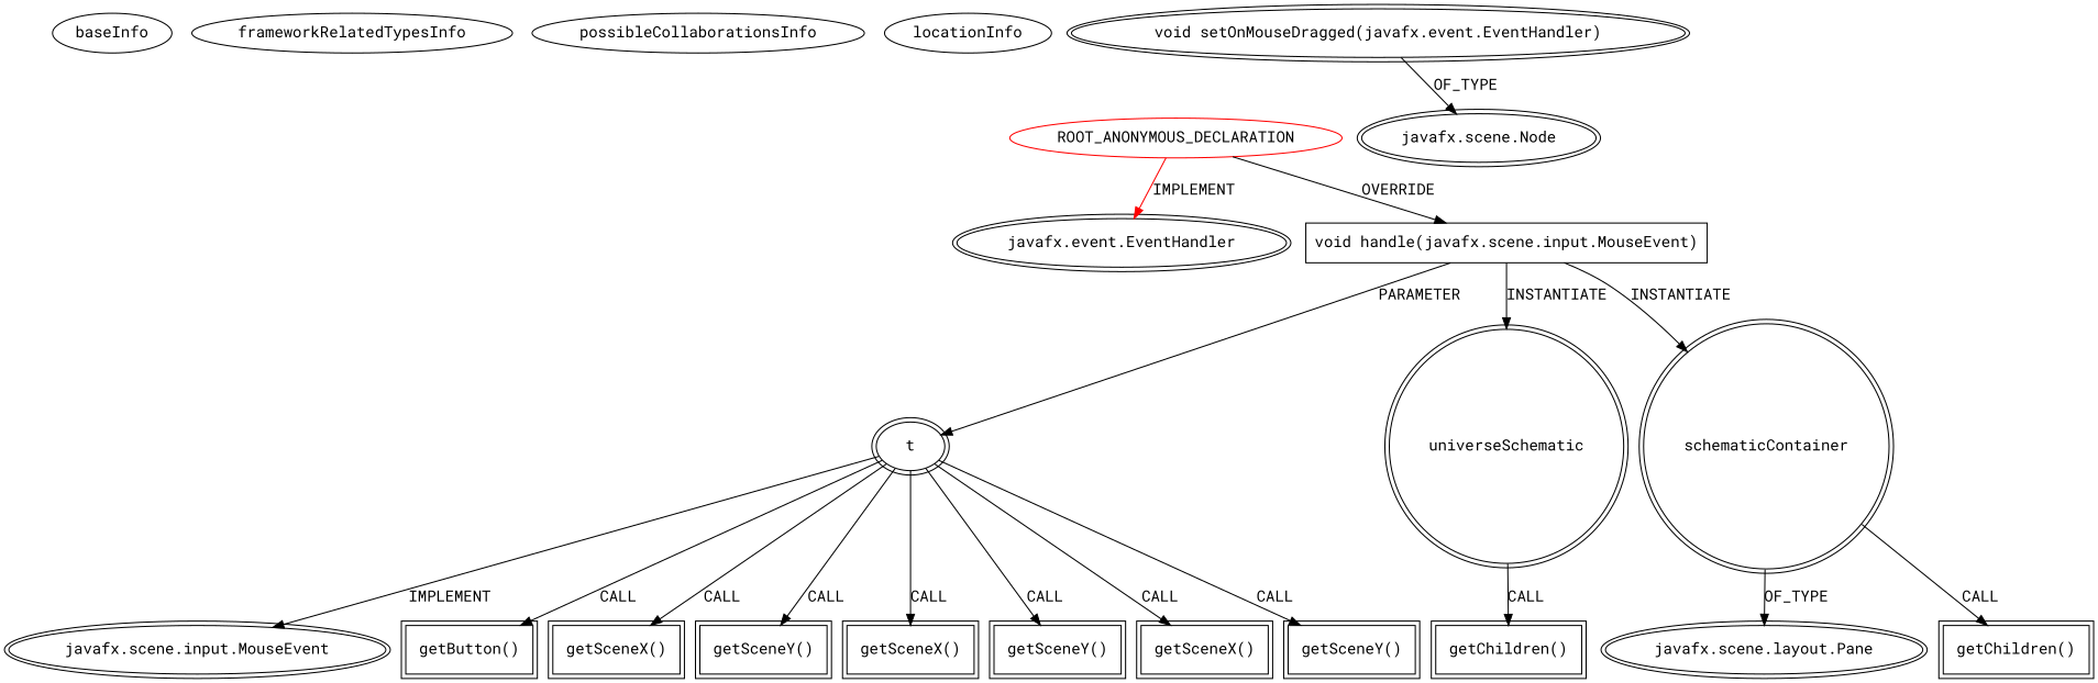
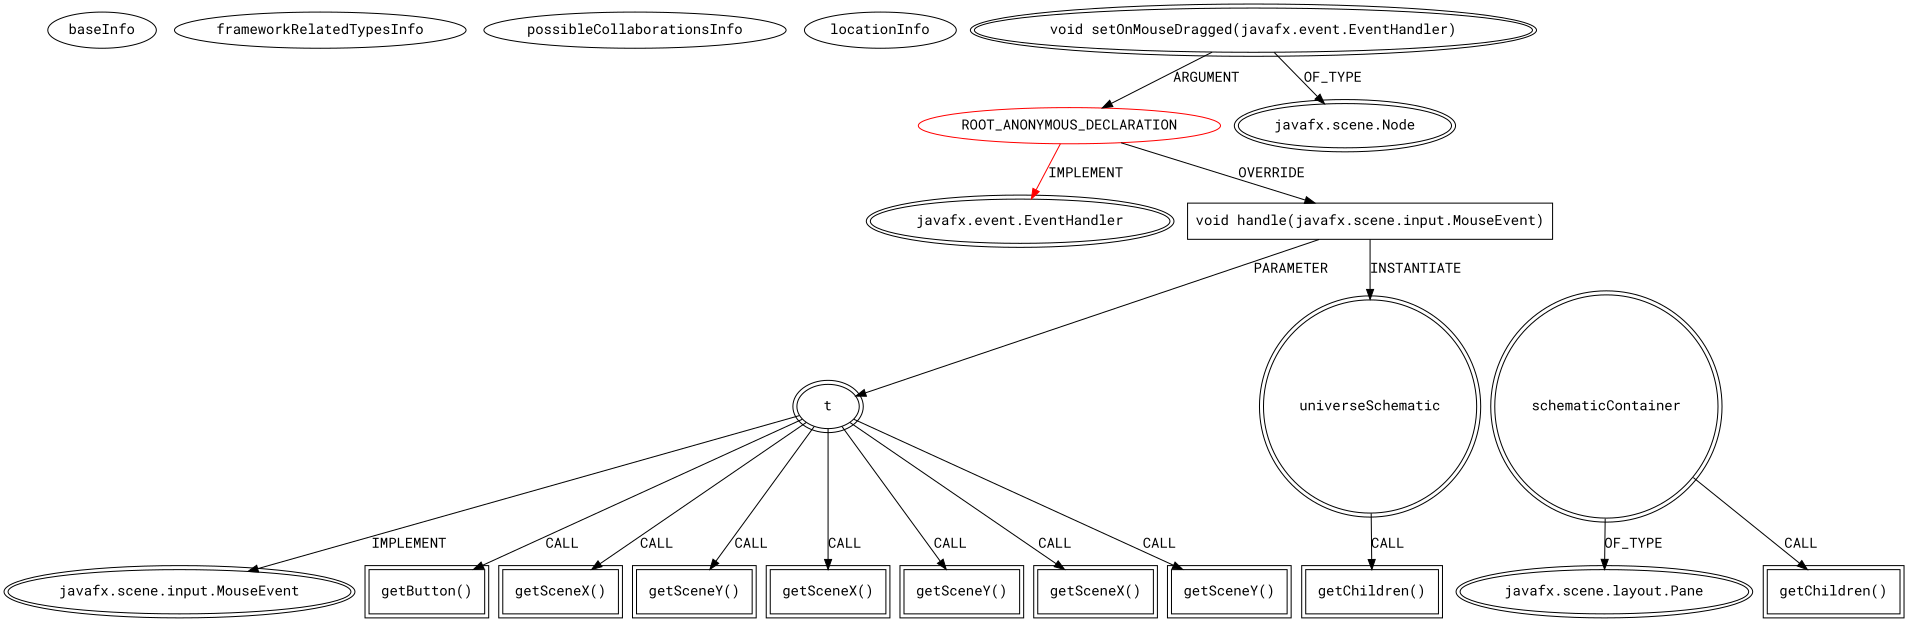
  digraph {
    fontname="Roboto Mono"
    node [fontname="Roboto Mono" isFrameworkType=true vertexType=INSIDE_CALL peripheries=2]
    edge [fontname="Roboto Mono"]
    baseInfo [category=extension_graph graphId=3670 isAnonymous=true possibleRelation=false isFrameworkType="" vertexType="" peripheries=""]
    frameworkRelatedTypesInfo [0="javafx.event.EventHandler" isFrameworkType="" vertexType="" peripheries=""]
    possibleCollaborationsInfo [isFrameworkType="" vertexType="" peripheries=""]
    locationInfo [contextSignature="void drawUniverseSchematic()" filePath="/mrempala-sp/sp-master/src/application/VcPtVisualSchematicViewClickable.java" graphId=3670 projectName="mrempala-sp" isFrameworkType="" vertexType="" peripheries=""]
    n5 [color=red isFrameworkType=false label=ROOT_ANONYMOUS_DECLARATION vertexType=ROOT_ANONYMOUS_DECLARATION peripheries=""]
    n6 [label="javafx.event.EventHandler" vertexType=FRAMEWORK_INTERFACE_TYPE]
    n7 [isFrameworkType=false label="void handle(javafx.scene.input.MouseEvent)" shape=box vertexType=OVERRIDING_METHOD_DECLARATION peripheries=""]
    n8 [label=t vertexType=PARAMETER_DECLARATION]
    n9 [label=universeSchematic shape=circle vertexType=VARIABLE_EXPRESION]
    n10 [label=schematicContainer shape=circle vertexType=VARIABLE_EXPRESION]
    n11 [label="void setOnMouseDragged(javafx.event.EventHandler)" vertexType=OUTSIDE_CALL]
    n12 [label="javafx.scene.Node" vertexType=FRAMEWORK_CLASS_TYPE]
    n13 [label="javafx.scene.input.MouseEvent" vertexType=FRAMEWORK_CLASS_TYPE]
    n14 [label="getButton()" shape=box]
    n15 [label="getSceneX()" shape=box]
    n16 [label="getSceneY()" shape=box]
    n17 [label="getSceneX()" shape=box]
    n18 [label="getSceneY()" shape=box]
    n19 [label="getSceneX()" shape=box]
    n20 [label="getSceneY()" shape=box]
    n21 [label="getChildren()" shape=box]
    n22 [label="javafx.scene.layout.Pane" vertexType=FRAMEWORK_CLASS_TYPE]
    n23 [label="getChildren()" shape=box]
    n5 -> n6 [color=red label=IMPLEMENT]
    n5 -> n7 [label=OVERRIDE]
    n7 -> n8 [label=PARAMETER]
    n7 -> n9 [label=INSTANTIATE]
-   n7 -> n10 [label=INSTANTIATE]
    n8 -> n13 [label=IMPLEMENT]
    n8 -> n14 [label=CALL]
    n8 -> n15 [label=CALL]
    n8 -> n16 [label=CALL]
    n8 -> n17 [label=CALL]
    n8 -> n18 [label=CALL]
    n8 -> n19 [label=CALL]
    n8 -> n20 [label=CALL]
    n9 -> n21 [label=CALL]
    n10 -> n22 [label=OF_TYPE]
    n10 -> n23 [label=CALL]
+   n11 -> n5 [label=ARGUMENT]
    n11 -> n12 [label=OF_TYPE]
  }
